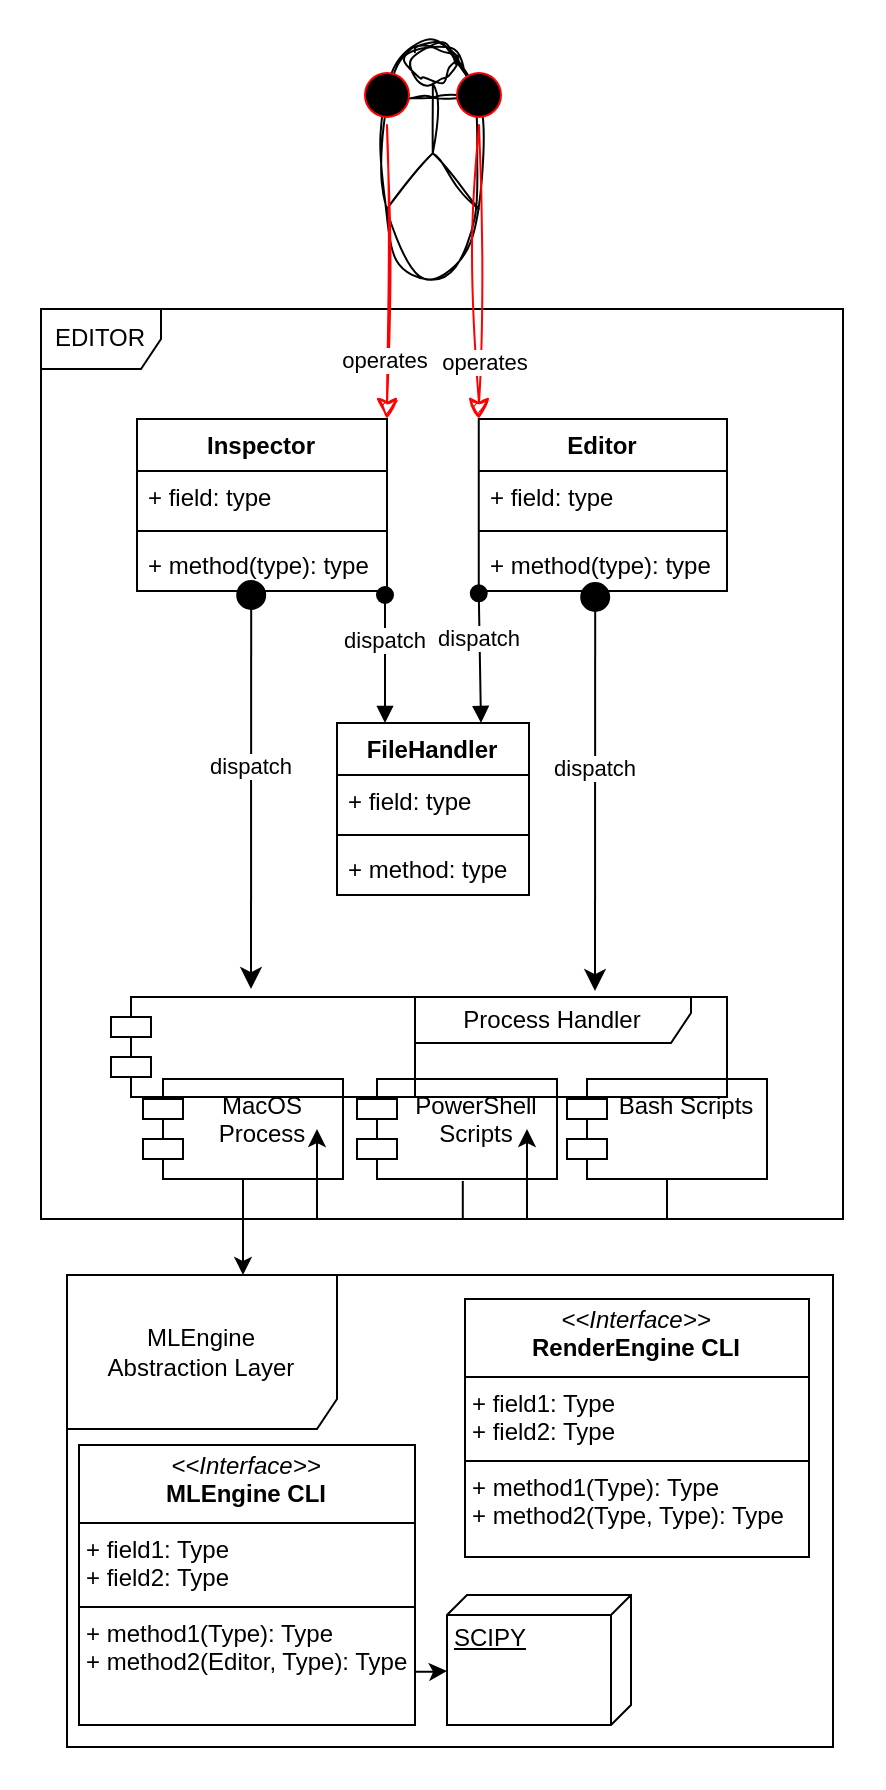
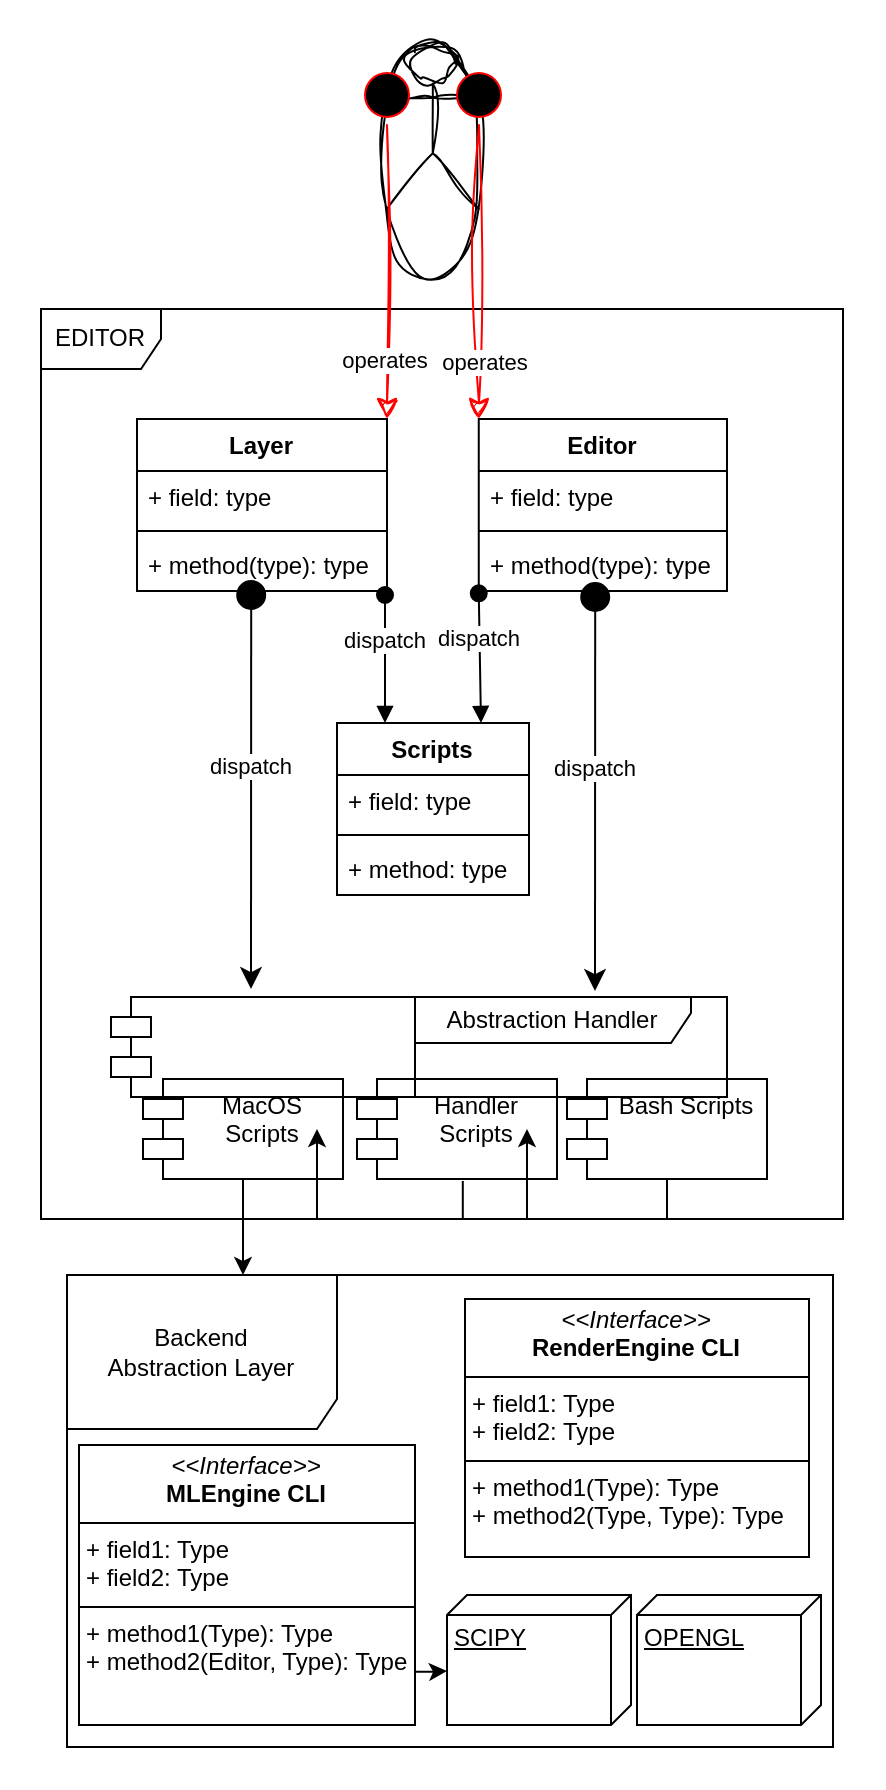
  <mxCell id="0" />
  <mxCell id="1" parent="0" />
  <mxCell id="2" value="&lt;p style=&quot;margin:0px;margin-top:4px;text-align:center;&quot;&gt;&lt;i&gt;&amp;lt;&amp;lt;Interface&amp;gt;&amp;gt;&lt;/i&gt;&lt;br&gt;&lt;b&gt;RenderEngine CLI&lt;/b&gt;&lt;/p&gt;&lt;hr size=&quot;1&quot; style=&quot;border-style:solid;&quot;&gt;&lt;p style=&quot;margin:0px;margin-left:4px;&quot;&gt;+ field1: Type&lt;br&gt;+ field2: Type&lt;/p&gt;&lt;hr size=&quot;1&quot; style=&quot;border-style:solid;&quot;&gt;&lt;p style=&quot;margin:0px;margin-left:4px;&quot;&gt;+ method1(Type): Type&lt;br&gt;+ method2(Type, Type): Type&lt;/p&gt;" style="verticalAlign=top;align=left;overflow=fill;html=1;whiteSpace=wrap;fillColor=none;" vertex="1" parent="1"><mxGeometry x="232" y="649" width="172" height="129" as="geometry" /></mxCell>
  <mxCell id="3" value="&lt;p style=&quot;margin:0px;margin-top:4px;text-align:center;&quot;&gt;&lt;i&gt;&amp;lt;&amp;lt;Interface&amp;gt;&amp;gt;&lt;/i&gt;&lt;br&gt;&lt;b&gt;MLEngine CLI&lt;/b&gt;&lt;/p&gt;&lt;hr size=&quot;1&quot; style=&quot;border-style:solid;&quot;&gt;&lt;p style=&quot;margin:0px;margin-left:4px;&quot;&gt;+ field1: Type&lt;br&gt;+ field2: Type&lt;/p&gt;&lt;hr size=&quot;1&quot; style=&quot;border-style:solid;&quot;&gt;&lt;p style=&quot;margin:0px;margin-left:4px;&quot;&gt;+ method1(Type): Type&lt;br&gt;+ method2(Editor, Type): Type&lt;/p&gt;" style="verticalAlign=top;align=left;overflow=fill;html=1;whiteSpace=wrap;fillColor=none;" vertex="1" parent="1"><mxGeometry x="39" y="722" width="168" height="140" as="geometry" /></mxCell>
  <mxCell id="4" value="" style="ellipse;whiteSpace=wrap;html=1;fillColor=none;strokeColor=default;sketch=1;curveFitting=1;jiggle=2;" vertex="1" parent="1"><mxGeometry x="190.75" y="20" width="50.25" height="120.5" as="geometry" /></mxCell>
  <mxCell id="5" value="EDITOR" style="shape=umlFrame;whiteSpace=wrap;html=1;pointerEvents=0;fillColor=none;" vertex="1" parent="1"><mxGeometry x="20" y="154" width="401" height="455" as="geometry" /></mxCell>
- <mxCell id="6" value="FileHandler" style="swimlane;fontStyle=1;align=center;verticalAlign=top;childLayout=stackLayout;horizontal=1;startSize=26;horizontalStack=0;resizeParent=1;resizeParentMax=0;resizeLast=0;collapsible=1;marginBottom=0;whiteSpace=wrap;html=1;fillColor=none;" vertex="1" parent="1"><mxGeometry x="168" y="361" width="96" height="86" as="geometry" /></mxCell>
+ <mxCell id="6" value="Scripts" style="swimlane;fontStyle=1;align=center;verticalAlign=top;childLayout=stackLayout;horizontal=1;startSize=26;horizontalStack=0;resizeParent=1;resizeParentMax=0;resizeLast=0;collapsible=1;marginBottom=0;whiteSpace=wrap;html=1;fillColor=none;" vertex="1" parent="1"><mxGeometry x="168" y="361" width="96" height="86" as="geometry" /></mxCell>
  <mxCell id="7" value="+ field: type" style="text;strokeColor=none;fillColor=none;align=left;verticalAlign=top;spacingLeft=4;spacingRight=4;overflow=hidden;rotatable=0;points=[[0,0.5],[1,0.5]];portConstraint=eastwest;whiteSpace=wrap;html=1;" vertex="1" parent="6"><mxGeometry y="26" width="96" height="26" as="geometry" /></mxCell>
  <mxCell id="8" value="" style="line;strokeWidth=1;fillColor=none;align=left;verticalAlign=middle;spacingTop=-1;spacingLeft=3;spacingRight=3;rotatable=0;labelPosition=right;points=[];portConstraint=eastwest;strokeColor=inherit;" vertex="1" parent="6"><mxGeometry y="52" width="96" height="8" as="geometry" /></mxCell>
  <mxCell id="9" value="+ method: type" style="text;strokeColor=none;fillColor=none;align=left;verticalAlign=top;spacingLeft=4;spacingRight=4;overflow=hidden;rotatable=0;points=[[0,0.5],[1,0.5]];portConstraint=eastwest;whiteSpace=wrap;html=1;" vertex="1" parent="6"><mxGeometry y="60" width="96" height="26" as="geometry" /></mxCell>
  <mxCell id="10" value="Editor" style="swimlane;fontStyle=1;align=center;verticalAlign=top;childLayout=stackLayout;horizontal=1;startSize=26;horizontalStack=0;resizeParent=1;resizeParentMax=0;resizeLast=0;collapsible=1;marginBottom=0;whiteSpace=wrap;html=1;fillColor=none;" vertex="1" parent="1"><mxGeometry x="238.88" y="209" width="124.12" height="86" as="geometry" /></mxCell>
  <mxCell id="11" value="+ field: type" style="text;strokeColor=none;fillColor=none;align=left;verticalAlign=top;spacingLeft=4;spacingRight=4;overflow=hidden;rotatable=0;points=[[0,0.5],[1,0.5]];portConstraint=eastwest;whiteSpace=wrap;html=1;" vertex="1" parent="10"><mxGeometry y="26" width="124.12" height="26" as="geometry" /></mxCell>
  <mxCell id="12" value="" style="line;strokeWidth=1;fillColor=none;align=left;verticalAlign=middle;spacingTop=-1;spacingLeft=3;spacingRight=3;rotatable=0;labelPosition=right;points=[];portConstraint=eastwest;strokeColor=inherit;" vertex="1" parent="10"><mxGeometry y="52" width="124.12" height="8" as="geometry" /></mxCell>
  <mxCell id="13" value="+ method(type): type" style="text;strokeColor=none;fillColor=none;align=left;verticalAlign=top;spacingLeft=4;spacingRight=4;overflow=hidden;rotatable=0;points=[[0,0.5],[1,0.5]];portConstraint=eastwest;whiteSpace=wrap;html=1;" vertex="1" parent="10"><mxGeometry y="60" width="124.12" height="26" as="geometry" /></mxCell>
- <mxCell id="14" value="Inspector" style="swimlane;fontStyle=1;align=center;verticalAlign=top;childLayout=stackLayout;horizontal=1;startSize=26;horizontalStack=0;resizeParent=1;resizeParentMax=0;resizeLast=0;collapsible=1;marginBottom=0;whiteSpace=wrap;html=1;fillColor=none;" vertex="1" parent="1"><mxGeometry x="68" y="209" width="125" height="86" as="geometry" /></mxCell>
+ <mxCell id="14" value="Layer" style="swimlane;fontStyle=1;align=center;verticalAlign=top;childLayout=stackLayout;horizontal=1;startSize=26;horizontalStack=0;resizeParent=1;resizeParentMax=0;resizeLast=0;collapsible=1;marginBottom=0;whiteSpace=wrap;html=1;fillColor=none;" vertex="1" parent="1"><mxGeometry x="68" y="209" width="125" height="86" as="geometry" /></mxCell>
  <mxCell id="15" value="+ field: type" style="text;strokeColor=none;fillColor=none;align=left;verticalAlign=top;spacingLeft=4;spacingRight=4;overflow=hidden;rotatable=0;points=[[0,0.5],[1,0.5]];portConstraint=eastwest;whiteSpace=wrap;html=1;" vertex="1" parent="14"><mxGeometry y="26" width="125" height="26" as="geometry" /></mxCell>
  <mxCell id="16" value="" style="line;strokeWidth=1;fillColor=none;align=left;verticalAlign=middle;spacingTop=-1;spacingLeft=3;spacingRight=3;rotatable=0;labelPosition=right;points=[];portConstraint=eastwest;strokeColor=inherit;" vertex="1" parent="14"><mxGeometry y="52" width="125" height="8" as="geometry" /></mxCell>
  <mxCell id="17" value="+ method(type): type" style="text;strokeColor=none;fillColor=none;align=left;verticalAlign=top;spacingLeft=4;spacingRight=4;overflow=hidden;rotatable=0;points=[[0,0.5],[1,0.5]];portConstraint=eastwest;whiteSpace=wrap;html=1;" vertex="1" parent="14"><mxGeometry y="60" width="125" height="26" as="geometry" /></mxCell>
  <mxCell id="18" value="dispatch" style="html=1;verticalAlign=bottom;startArrow=oval;startFill=1;endArrow=block;startSize=8;curved=0;rounded=0;exitX=0;exitY=1.045;exitDx=0;exitDy=0;exitPerimeter=0;entryX=0.75;entryY=0;entryDx=0;entryDy=0;" edge="1" parent="1" source="13" target="6"><mxGeometry width="60" relative="1" as="geometry"><mxPoint x="258" y="317" as="sourcePoint" /><mxPoint x="238.88" y="348.995" as="targetPoint" /><Array as="points" /></mxGeometry></mxCell>
- <mxCell id="19" value="MLEngine&lt;br&gt;Abstraction Layer" style="shape=umlFrame;whiteSpace=wrap;html=1;pointerEvents=0;width=135;height=77;fillColor=none;" vertex="1" parent="1"><mxGeometry x="33" y="637" width="383" height="236" as="geometry" /></mxCell>
+ <mxCell id="19" value="Backend&lt;br&gt;Abstraction Layer" style="shape=umlFrame;whiteSpace=wrap;html=1;pointerEvents=0;width=135;height=77;fillColor=none;" vertex="1" parent="1"><mxGeometry x="33" y="637" width="383" height="236" as="geometry" /></mxCell>
  <mxCell id="20" value="" style="shape=umlActor;verticalLabelPosition=bottom;verticalAlign=top;html=1;sketch=1;curveFitting=1;jiggle=2;fillColor=none;" vertex="1" parent="1"><mxGeometry x="192.88" y="20.5" width="46" height="83.5" as="geometry" /></mxCell>
  <mxCell id="21" value="" style="ellipse;html=1;shape=startState;fillColor=#000000;strokeColor=#ff0000;" vertex="1" parent="1"><mxGeometry x="178" y="32" width="30" height="30" as="geometry" /></mxCell>
  <mxCell id="22" value="" style="edgeStyle=orthogonalEdgeStyle;html=1;verticalAlign=bottom;endArrow=classic;endSize=8;strokeColor=#ff0000;rounded=0;entryX=1;entryY=0;entryDx=0;entryDy=0;endFill=1;sketch=1;curveFitting=1;jiggle=2;" edge="1" parent="1" source="21" target="14"><mxGeometry relative="1" as="geometry"><mxPoint x="84" y="167" as="targetPoint" /><Array as="points"><mxPoint x="193" y="209" /></Array></mxGeometry></mxCell>
  <mxCell id="23" value="operates" style="edgeLabel;html=1;align=center;verticalAlign=middle;resizable=0;points=[];" vertex="1" connectable="0" parent="22"><mxGeometry x="0.594" y="-2" relative="1" as="geometry"><mxPoint as="offset" /></mxGeometry></mxCell>
  <mxCell id="24" value="" style="ellipse;html=1;shape=startState;fillColor=#000000;strokeColor=#ff0000;" vertex="1" parent="1"><mxGeometry x="224" y="32" width="30" height="30" as="geometry" /></mxCell>
  <mxCell id="25" value="" style="edgeStyle=orthogonalEdgeStyle;html=1;verticalAlign=bottom;endArrow=classic;endSize=8;strokeColor=#ff0000;rounded=0;endFill=1;sketch=1;curveFitting=1;jiggle=2;" edge="1" parent="1" source="24"><mxGeometry relative="1" as="geometry"><mxPoint x="239" y="209" as="targetPoint" /><Array as="points"><mxPoint x="239" y="209" /></Array></mxGeometry></mxCell>
  <mxCell id="26" value="operates" style="edgeLabel;html=1;align=center;verticalAlign=middle;resizable=0;points=[];" vertex="1" connectable="0" parent="25"><mxGeometry x="0.604" y="2" relative="1" as="geometry"><mxPoint as="offset" /></mxGeometry></mxCell>
  <mxCell id="27" value="dispatch" style="html=1;verticalAlign=bottom;startArrow=oval;startFill=1;endArrow=block;startSize=8;curved=0;rounded=0;entryX=0.25;entryY=0;entryDx=0;entryDy=0;" edge="1" parent="1" target="6"><mxGeometry width="60" relative="1" as="geometry"><mxPoint x="192" y="297" as="sourcePoint" /><mxPoint x="192" y="349" as="targetPoint" /><Array as="points" /></mxGeometry></mxCell>
  <mxCell id="28" value="" style="shape=module;align=left;spacingLeft=20;align=center;verticalAlign=top;whiteSpace=wrap;html=1;fillColor=none;" vertex="1" parent="1"><mxGeometry x="55" y="498" width="308" height="50" as="geometry" /></mxCell>
  <mxCell id="29" value="dispatch" style="html=1;verticalAlign=bottom;startArrow=circle;startFill=1;endArrow=classic;startSize=6;endSize=8;curved=0;rounded=0;entryX=0.9;entryY=0.789;entryDx=0;entryDy=0;entryPerimeter=0;endFill=1;" edge="1" parent="1"><mxGeometry width="80" relative="1" as="geometry"><mxPoint x="297.1" y="290" as="sourcePoint" /><mxPoint x="297" y="495.004" as="targetPoint" /></mxGeometry></mxCell>
  <mxCell id="30" value="dispatch" style="html=1;verticalAlign=bottom;startArrow=circle;startFill=1;endArrow=classic;startSize=6;endSize=8;curved=0;rounded=0;entryX=0.9;entryY=0.789;entryDx=0;entryDy=0;entryPerimeter=0;endFill=1;" edge="1" parent="1"><mxGeometry width="80" relative="1" as="geometry"><mxPoint x="125.1" y="289" as="sourcePoint" /><mxPoint x="125" y="494.004" as="targetPoint" /></mxGeometry></mxCell>
- <mxCell id="31" value="Process Handler" style="shape=umlFrame;whiteSpace=wrap;html=1;pointerEvents=0;width=138;height=23;" vertex="1" parent="1"><mxGeometry x="207" y="498" width="156" height="50" as="geometry" /></mxCell>
- <mxCell id="32" value="PowerShell Scripts" style="shape=module;align=left;spacingLeft=20;align=center;verticalAlign=top;whiteSpace=wrap;html=1;fillColor=none;" vertex="1" parent="1"><mxGeometry x="178" y="539" width="100" height="50" as="geometry" /></mxCell>
+ <mxCell id="31" value="Abstraction Handler" style="shape=umlFrame;whiteSpace=wrap;html=1;pointerEvents=0;width=138;height=23;" vertex="1" parent="1"><mxGeometry x="207" y="498" width="156" height="50" as="geometry" /></mxCell>
+ <mxCell id="32" value="Handler Scripts" style="shape=module;align=left;spacingLeft=20;align=center;verticalAlign=top;whiteSpace=wrap;html=1;fillColor=none;" vertex="1" parent="1"><mxGeometry x="178" y="539" width="100" height="50" as="geometry" /></mxCell>
  <mxCell id="33" value="Bash Scripts" style="shape=module;align=left;spacingLeft=20;align=center;verticalAlign=top;whiteSpace=wrap;html=1;fillColor=none;" vertex="1" parent="1"><mxGeometry x="283" y="539" width="100" height="50" as="geometry" /></mxCell>
- <mxCell id="34" value="MacOS Process" style="shape=module;align=left;spacingLeft=20;align=center;verticalAlign=top;whiteSpace=wrap;html=1;fillColor=none;" vertex="1" parent="1"><mxGeometry x="71" y="539" width="100" height="50" as="geometry" /></mxCell>
+ <mxCell id="34" value="MacOS Scripts" style="shape=module;align=left;spacingLeft=20;align=center;verticalAlign=top;whiteSpace=wrap;html=1;fillColor=none;" vertex="1" parent="1"><mxGeometry x="71" y="539" width="100" height="50" as="geometry" /></mxCell>
  <mxCell id="35" style="edgeStyle=orthogonalEdgeStyle;rounded=0;orthogonalLoop=1;jettySize=auto;html=1;exitX=0.5;exitY=1;exitDx=0;exitDy=0;endArrow=classic;endFill=1;" edge="1" parent="1" source="33" target="32"><mxGeometry relative="1" as="geometry"><mxPoint x="333" y="638" as="targetPoint" /></mxGeometry></mxCell>
  <mxCell id="36" style="edgeStyle=orthogonalEdgeStyle;rounded=0;orthogonalLoop=1;jettySize=auto;html=1;exitX=0.529;exitY=1.02;exitDx=0;exitDy=0;endArrow=classic;endFill=1;exitPerimeter=0;" edge="1" parent="1" source="32" target="34"><mxGeometry relative="1" as="geometry"><mxPoint x="264" y="582" as="sourcePoint" /><mxPoint x="264" y="638" as="targetPoint" /></mxGeometry></mxCell>
  <mxCell id="37" style="edgeStyle=orthogonalEdgeStyle;rounded=0;orthogonalLoop=1;jettySize=auto;html=1;exitX=0.5;exitY=1;exitDx=0;exitDy=0;endArrow=classic;endFill=1;" edge="1" parent="1" source="34"><mxGeometry relative="1" as="geometry"><mxPoint x="151" y="583" as="sourcePoint" /><mxPoint x="121" y="637" as="targetPoint" /></mxGeometry></mxCell>
+ <mxCell id="38" value="OPENGL" style="verticalAlign=top;align=left;spacingTop=8;spacingLeft=2;spacingRight=12;shape=cube;size=10;direction=south;fontStyle=4;html=1;whiteSpace=wrap;fillColor=none;" vertex="1" parent="1"><mxGeometry x="318" y="797" width="92" height="65" as="geometry" /></mxCell>
  <mxCell id="39" value="SCIPY" style="verticalAlign=top;align=left;spacingTop=8;spacingLeft=2;spacingRight=12;shape=cube;size=10;direction=south;fontStyle=4;html=1;whiteSpace=wrap;fillColor=none;" vertex="1" parent="1"><mxGeometry x="223" y="797" width="92" height="65" as="geometry" /></mxCell>
  <mxCell id="40" style="edgeStyle=orthogonalEdgeStyle;rounded=0;orthogonalLoop=1;jettySize=auto;html=1;exitX=1.002;exitY=0.81;exitDx=0;exitDy=0;exitPerimeter=0;" edge="1" parent="1" source="3"><mxGeometry relative="1" as="geometry"><mxPoint x="223" y="835" as="targetPoint" /><Array as="points"><mxPoint x="215" y="835" /><mxPoint x="223" y="835" /></Array></mxGeometry></mxCell>
